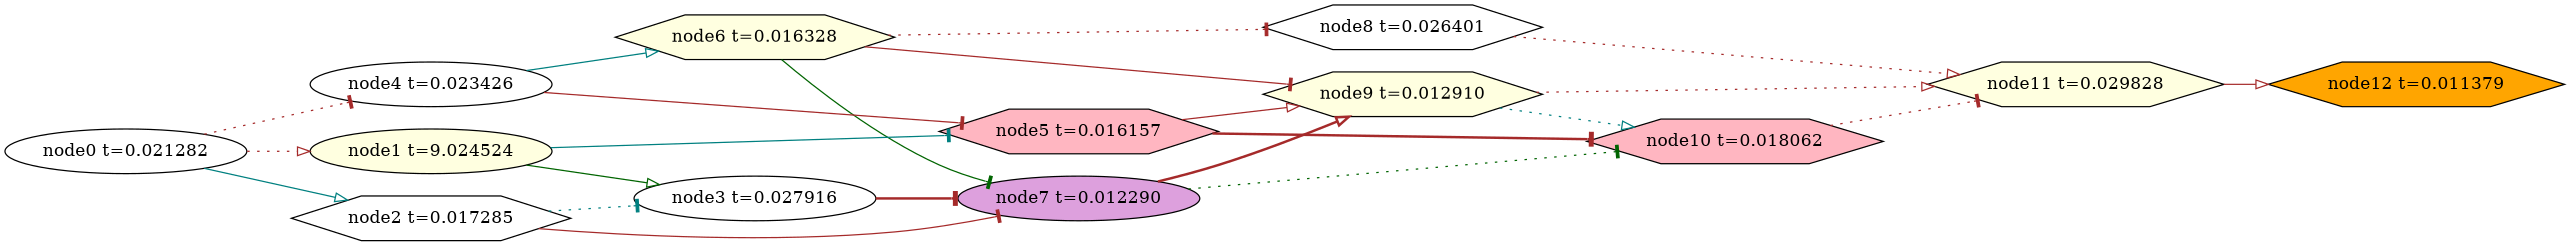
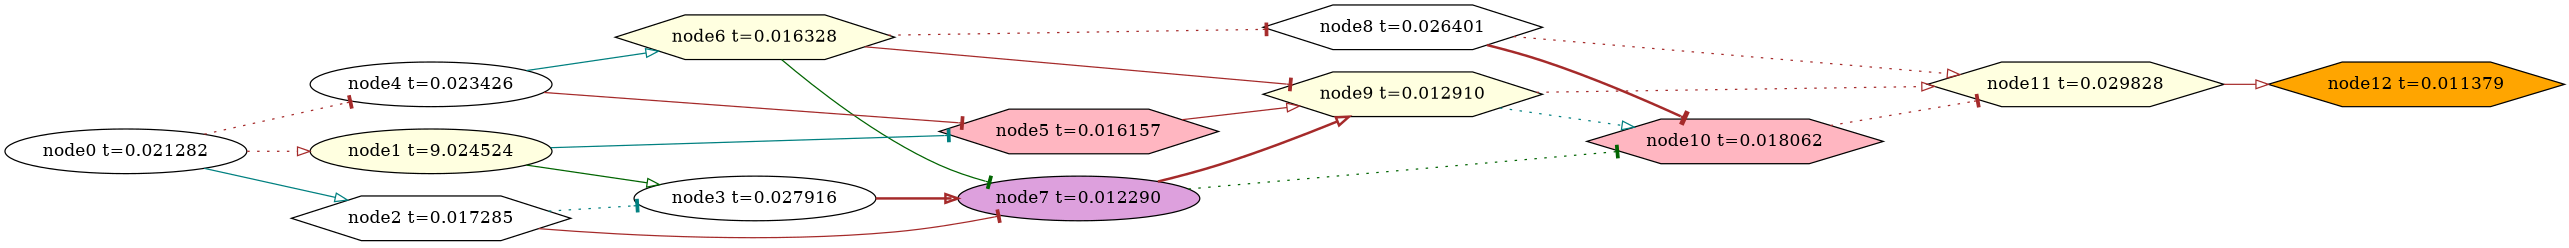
  digraph {
    rankdir=LR
    node [fillcolor=white shape=hexagon style=filled]
    edge [arrowhead=tee color=brown style=solid]
    n1 [fillcolor=orange label="node12 t=0.011379"]
    n2 [fillcolor=lightyellow label="node11 t=0.029828"]
    n3 [fillcolor=lightpink label="node10 t=0.018062"]
    n4 [fillcolor=lightyellow label="node9 t=0.012910"]
    n5 [label="node8 t=0.026401"]
    n6 [fillcolor=plum label="node7 t=0.012290" shape=ellipse]
    n7 [fillcolor=lightyellow label="node6 t=0.016328"]
    n8 [fillcolor=lightpink label="node5 t=0.016157"]
    n9 [label="node4 t=0.023426" shape=ellipse]
    n10 [label="node3 t=0.027916" shape=ellipse]
    n11 [label="node2 t=0.017285"]
    n12 [fillcolor=lightyellow label="node1 t=9.024524" shape=ellipse]
    n13 [label="node0 t=0.021282" shape=ellipse]
    n2 -> n1 [arrowhead=onormal]
    n3 -> n2 [style=dotted]
    n4 -> n2 [arrowhead=onormal style=dotted]
    n4 -> n3 [arrowhead=onormal color=teal style=dotted]
    n5 -> n2 [arrowhead=onormal style=dotted]
    n6 -> n3 [color=darkgreen style=dotted]
    n6 -> n4 [arrowhead=onormal style=bold]
    n7 -> n4
    n7 -> n5 [style=dotted]
    n7 -> n6 [color=darkgreen]
-   n8 -> n3 [style=bold]
+   n5 -> n3 [style=bold]
    n8 -> n4 [arrowhead=onormal]
    n9 -> n7 [arrowhead=onormal color=teal]
    n9 -> n8
-   n10 -> n6 [style=bold]
+   n10 -> n6 [arrowhead=onormal style=bold]
    n11 -> n6
    n11 -> n10 [color=teal style=dotted]
    n12 -> n8 [color=teal]
    n12 -> n10 [arrowhead=onormal color=darkgreen]
    n13 -> n9 [style=dotted]
    n13 -> n11 [arrowhead=onormal color=teal]
    n13 -> n12 [arrowhead=onormal style=dotted]
  }
